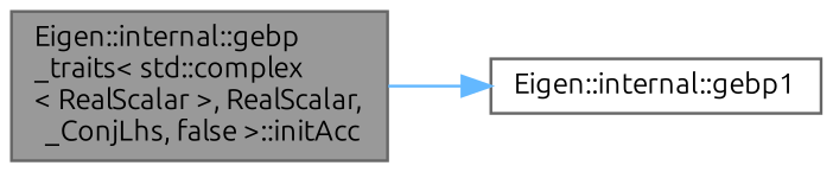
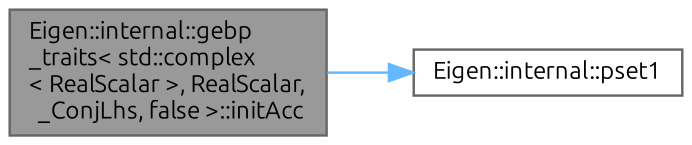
  digraph {
    rankdir=LR
    fontname=Ubuntu
    node [fontname=Ubuntu fontsize=10 shape=box style=filled]
    n1 [color=gray40 fillcolor=grey60 fontcolor=black height=0.2 label="Eigen::internal::gebp\l_traits\< std::complex\l\< RealScalar \>, RealScalar,\l _ConjLhs, false \>::initAcc" width=0.4]
-   n2 [color=grey40 fillcolor=white height=0.2 label="Eigen::internal::gebp1" width=0.4]
+   n2 [color=grey40 fillcolor=white height=0.2 label="Eigen::internal::pset1" width=0.4]
    n1 -> n2 [color=steelblue1 fontname=Ubuntu fontsize=10 labelfontname=Helvetica labelfontsize=10 style=solid]
  }
